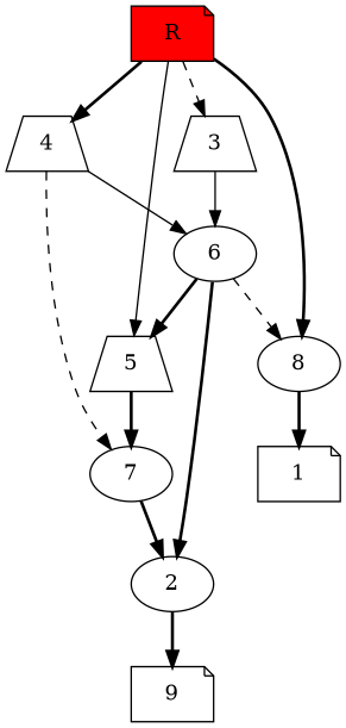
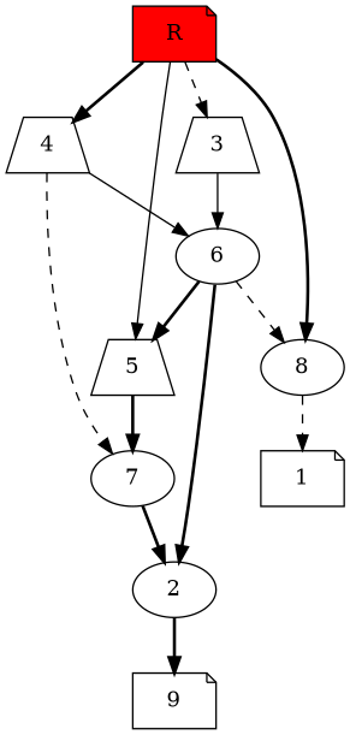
  digraph {
    node [shape=ellipse]
    edge [style=bold]
    9 [shape=note]
    2
    3 [shape=trapezium]
    6
    5 [shape=trapezium]
    8
    4 [shape=trapezium]
    7
    1 [shape=note]
    R [fillcolor="#ff0000" shape=note style=filled]
    2 -> 9
    3 -> 6 [style=solid]
    6 -> 2
    6 -> 5
    6 -> 8 [style=dashed]
    5 -> 7
-   8 -> 1
+   8 -> 1 [style=dashed]
    4 -> 6 [style=solid]
    4 -> 7 [style=dashed]
    7 -> 2
    R -> 3 [style=dashed]
    R -> 5 [style=solid]
    R -> 8
    R -> 4
  }
